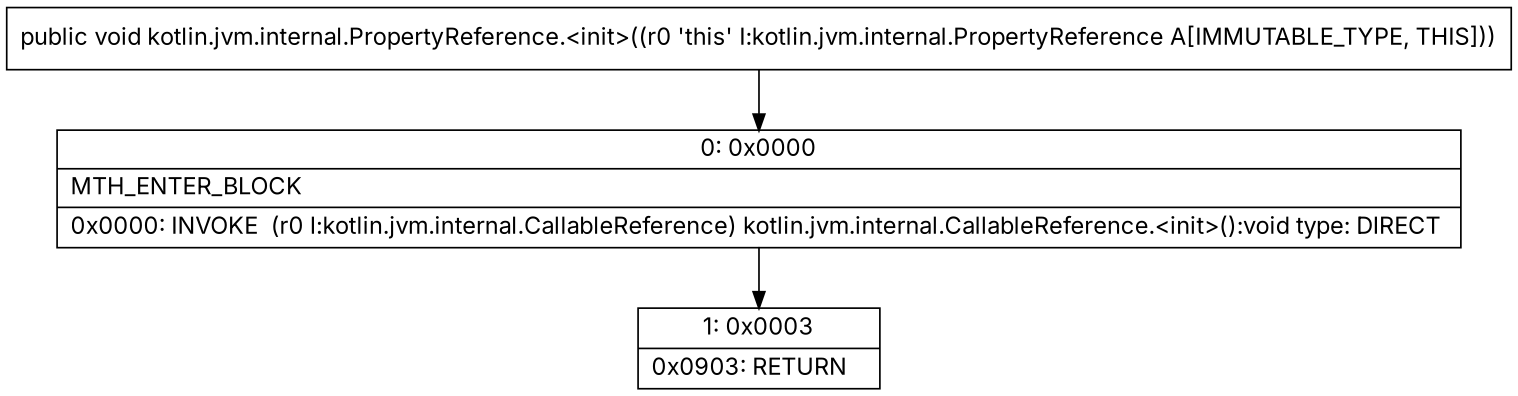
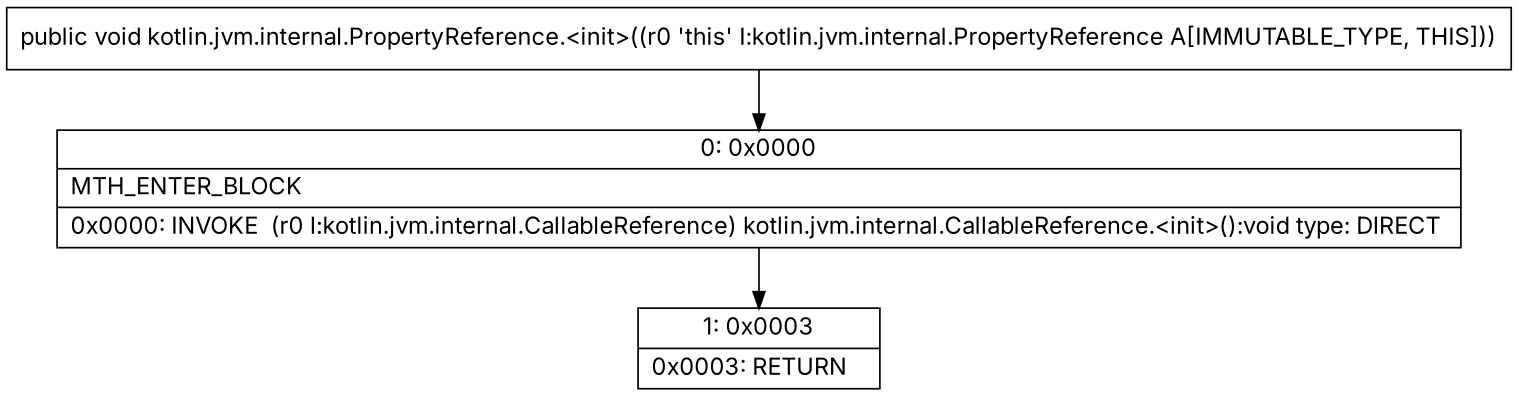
  digraph {
    fontname=Inter
    node [shape=record fontname=Inter]
    edge [fontname=Inter]
    n1 [label="{0\:\ 0x0000|MTH_ENTER_BLOCK\l|0x0000: INVOKE  (r0 I:kotlin.jvm.internal.CallableReference) kotlin.jvm.internal.CallableReference.\<init\>():void type: DIRECT \l}"]
-   n2 [label="{1\:\ 0x0003|0x0903: RETURN   \l}"]
+   n2 [label="{1\:\ 0x0003|0x0003: RETURN   \l}"]
    n3 [label="{public void kotlin.jvm.internal.PropertyReference.\<init\>((r0 'this' I:kotlin.jvm.internal.PropertyReference A[IMMUTABLE_TYPE, THIS])) }"]
    n1 -> n2
    n3 -> n1
  }
